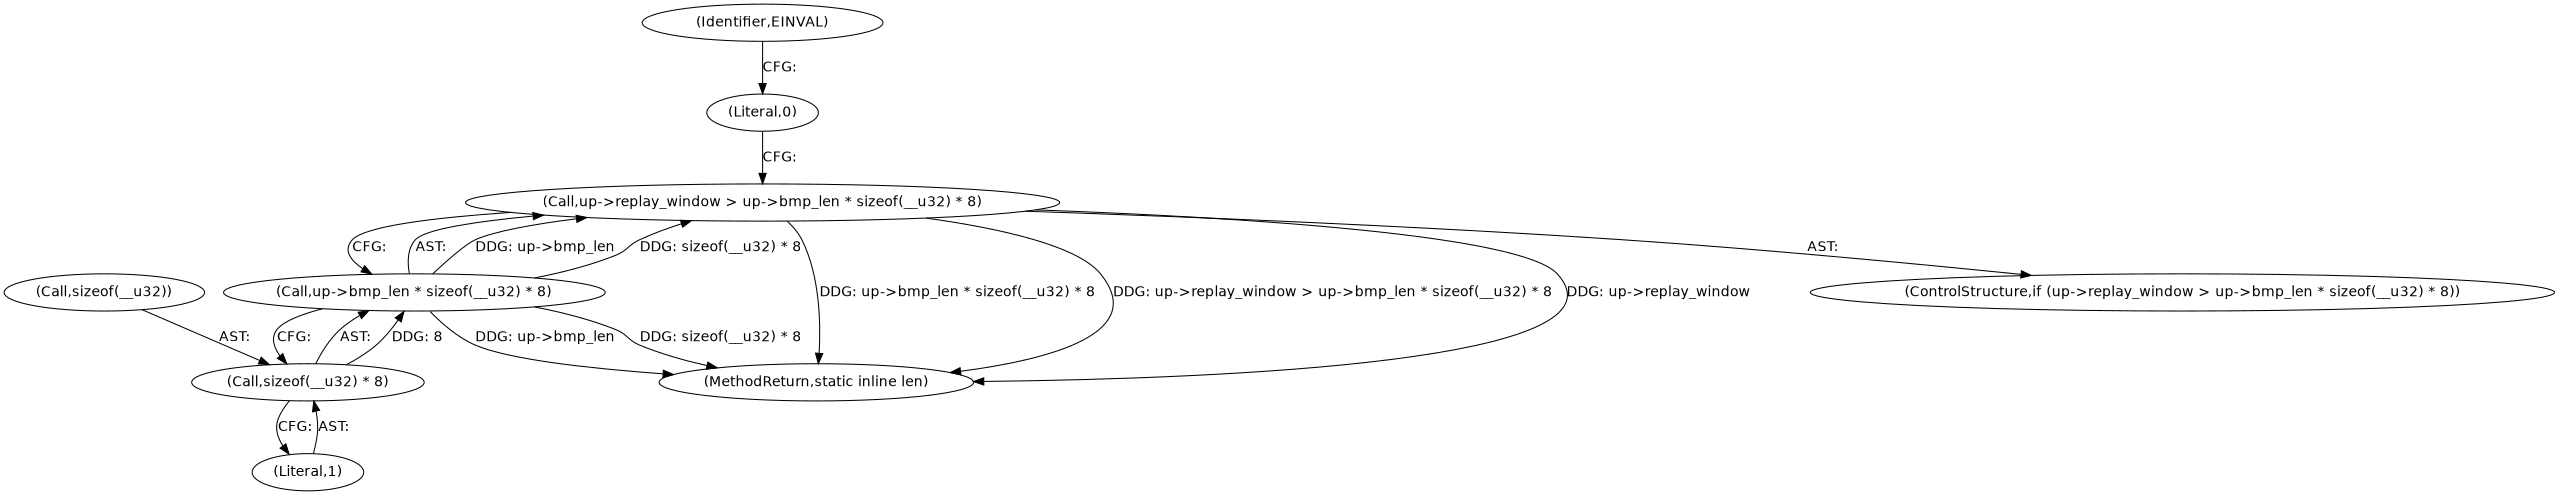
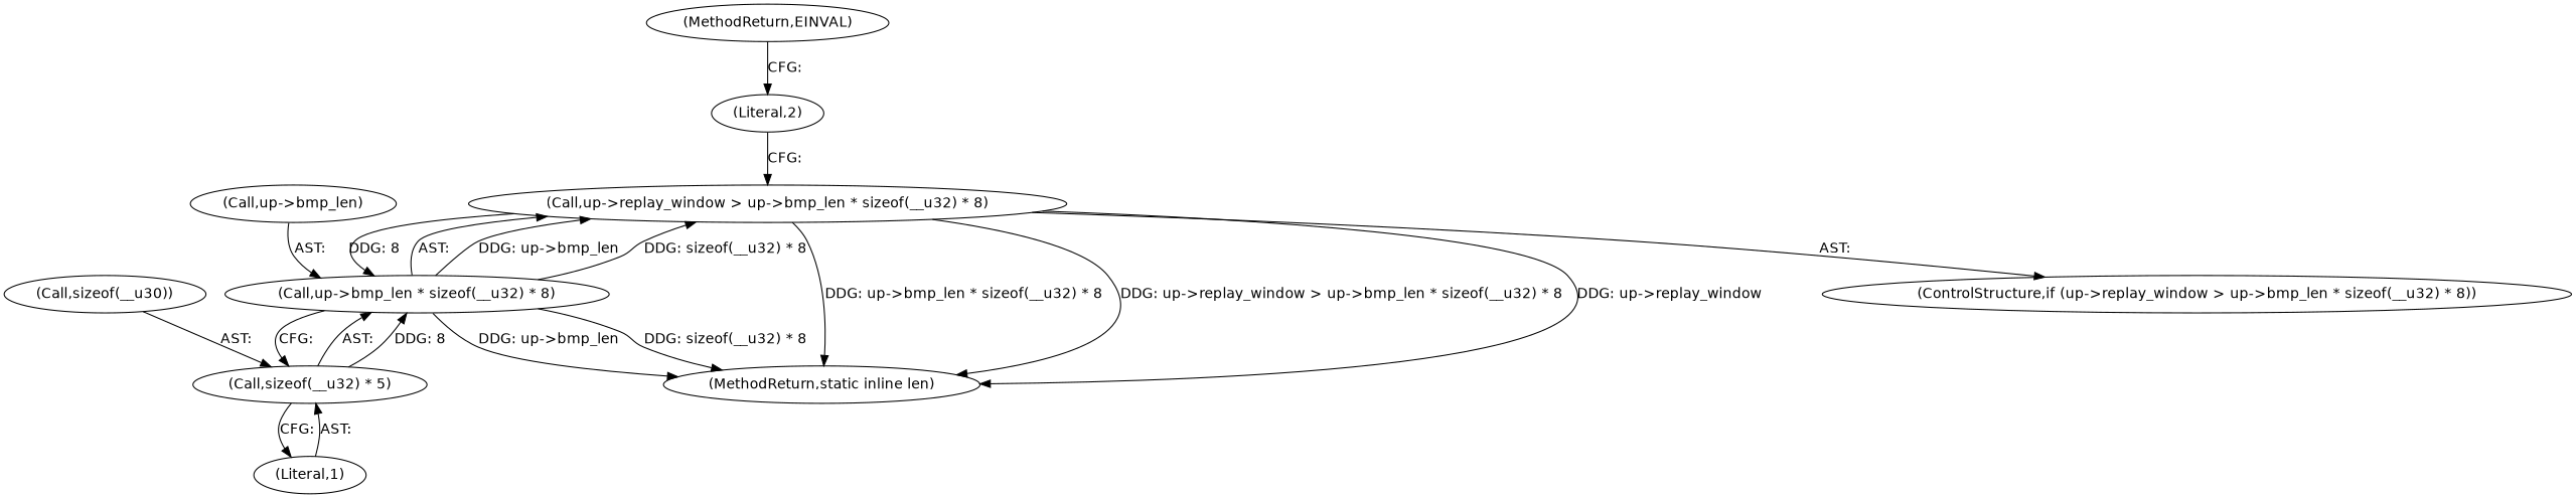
  digraph {
    fontname="DejaVu Sans"
    node [fontname="DejaVu Sans"]
    edge [fontname="DejaVu Sans"]
    n1 [label="(Call,up->replay_window > up->bmp_len * sizeof(__u32) * 8)"]
    n2 [label="(Call,up->bmp_len * sizeof(__u32) * 8)"]
    n3 [label="(MethodReturn,static inline len)"]
    n4 [label="(ControlStructure,if (up->replay_window > up->bmp_len * sizeof(__u32) * 8))"]
-   n5 [label="(Call,sizeof(__u32) * 8)"]
+   n5 [label="(Call,sizeof(__u32) * 5)"]
    n6 [label="(Literal,1)"]
-   n7 [label="(Literal,0)"]
-   n8 [label="(Call,sizeof(__u32))"]
-   n9 [label="(Identifier,EINVAL)"]
-   n1 -> n2 [label="CFG: "]
+   n7 [label="(Literal,2)"]
+   n8 [label="(Call,sizeof(__u30))"]
+   n9 [label="(MethodReturn,EINVAL)"]
+   n10 [label="(Call,up->bmp_len)"]
+   n1 -> n2 [label="DDG: 8"]
    n1 -> n3 [label="DDG: up->bmp_len * sizeof(__u32) * 8"]
    n1 -> n3 [label="DDG: up->replay_window > up->bmp_len * sizeof(__u32) * 8"]
    n1 -> n3 [label="DDG: up->replay_window"]
    n1 -> n4 [label="AST: "]
    n2 -> n1 [label="AST: "]
    n2 -> n1 [label="DDG: up->bmp_len"]
    n2 -> n1 [label="DDG: sizeof(__u32) * 8"]
    n2 -> n3 [label="DDG: up->bmp_len"]
    n2 -> n3 [label="DDG: sizeof(__u32) * 8"]
    n2 -> n5 [label="CFG: "]
    n5 -> n2 [label="AST: "]
    n5 -> n2 [label="DDG: 8"]
    n5 -> n6 [label="CFG: "]
    n6 -> n5 [label="AST: "]
    n7 -> n1 [label="CFG: "]
    n8 -> n5 [label="AST: "]
    n9 -> n7 [label="CFG: "]
+   n10 -> n2 [label="AST: "]
  }
